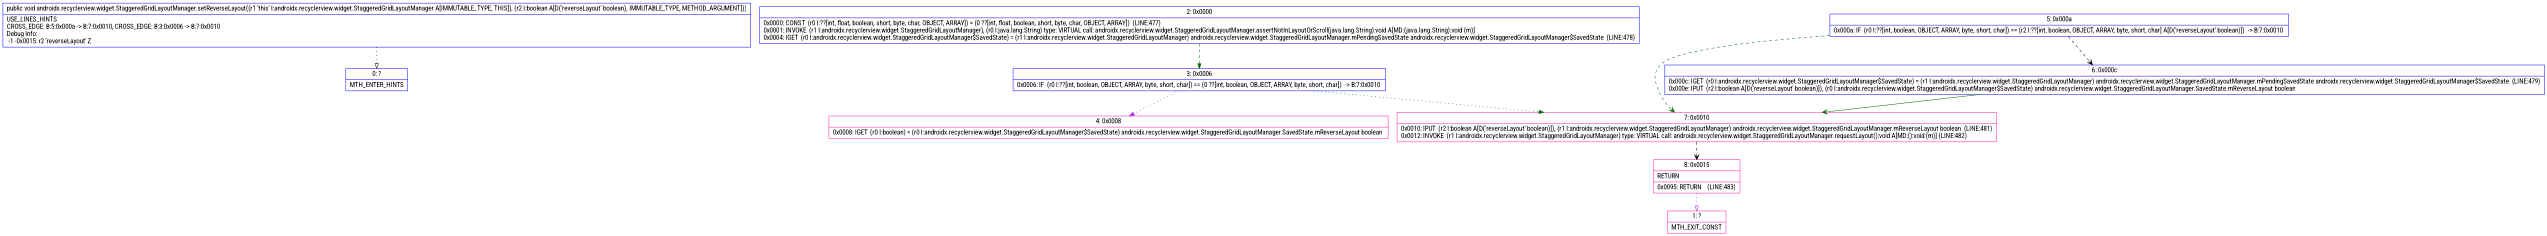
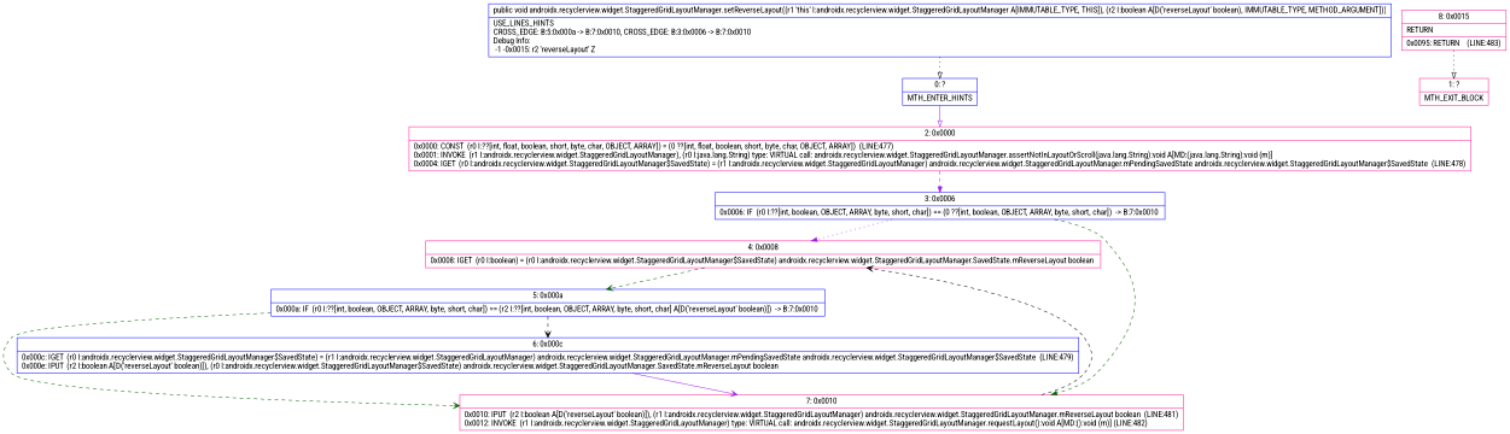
  digraph {
    fontname="Roboto Condensed"
    node [color=blue fontname="Roboto Condensed" shape=record]
    edge [arrowhead=vee color=darkgreen fontname="Roboto Condensed" style=dashed]
    n1 [label="{0\:\ ?|MTH_ENTER_HINTS\l}"]
-   n2 [label="{2\:\ 0x0000|0x0000: CONST  (r0 I:??[int, float, boolean, short, byte, char, OBJECT, ARRAY]) = (0 ??[int, float, boolean, short, byte, char, OBJECT, ARRAY])  (LINE:477)\l0x0001: INVOKE  (r1 I:androidx.recyclerview.widget.StaggeredGridLayoutManager), (r0 I:java.lang.String) type: VIRTUAL call: androidx.recyclerview.widget.StaggeredGridLayoutManager.assertNotInLayoutOrScroll(java.lang.String):void A[MD:(java.lang.String):void (m)]\l0x0004: IGET  (r0 I:androidx.recyclerview.widget.StaggeredGridLayoutManager$SavedState) = (r1 I:androidx.recyclerview.widget.StaggeredGridLayoutManager) androidx.recyclerview.widget.StaggeredGridLayoutManager.mPendingSavedState androidx.recyclerview.widget.StaggeredGridLayoutManager$SavedState  (LINE:478)\l}"]
+   n2 [color=deeppink label="{2\:\ 0x0000|0x0000: CONST  (r0 I:??[int, float, boolean, short, byte, char, OBJECT, ARRAY]) = (0 ??[int, float, boolean, short, byte, char, OBJECT, ARRAY])  (LINE:477)\l0x0001: INVOKE  (r1 I:androidx.recyclerview.widget.StaggeredGridLayoutManager), (r0 I:java.lang.String) type: VIRTUAL call: androidx.recyclerview.widget.StaggeredGridLayoutManager.assertNotInLayoutOrScroll(java.lang.String):void A[MD:(java.lang.String):void (m)]\l0x0004: IGET  (r0 I:androidx.recyclerview.widget.StaggeredGridLayoutManager$SavedState) = (r1 I:androidx.recyclerview.widget.StaggeredGridLayoutManager) androidx.recyclerview.widget.StaggeredGridLayoutManager.mPendingSavedState androidx.recyclerview.widget.StaggeredGridLayoutManager$SavedState  (LINE:478)\l}"]
    n3 [label="{3\:\ 0x0006|0x0006: IF  (r0 I:??[int, boolean, OBJECT, ARRAY, byte, short, char]) == (0 ??[int, boolean, OBJECT, ARRAY, byte, short, char])  \-\> B:7:0x0010 \l}"]
    n4 [color=deeppink label="{4\:\ 0x0008|0x0008: IGET  (r0 I:boolean) = (r0 I:androidx.recyclerview.widget.StaggeredGridLayoutManager$SavedState) androidx.recyclerview.widget.StaggeredGridLayoutManager.SavedState.mReverseLayout boolean \l}"]
    n5 [color=deeppink label="{7\:\ 0x0010|0x0010: IPUT  (r2 I:boolean A[D('reverseLayout' boolean)]), (r1 I:androidx.recyclerview.widget.StaggeredGridLayoutManager) androidx.recyclerview.widget.StaggeredGridLayoutManager.mReverseLayout boolean  (LINE:481)\l0x0012: INVOKE  (r1 I:androidx.recyclerview.widget.StaggeredGridLayoutManager) type: VIRTUAL call: androidx.recyclerview.widget.StaggeredGridLayoutManager.requestLayout():void A[MD:():void (m)] (LINE:482)\l}"]
    n6 [label="{5\:\ 0x000a|0x000a: IF  (r0 I:??[int, boolean, OBJECT, ARRAY, byte, short, char]) == (r2 I:??[int, boolean, OBJECT, ARRAY, byte, short, char] A[D('reverseLayout' boolean)])  \-\> B:7:0x0010 \l}"]
    n7 [color=deeppink label="{8\:\ 0x0015|RETURN\l|0x0095: RETURN    (LINE:483)\l}"]
    n8 [label="{6\:\ 0x000c|0x000c: IGET  (r0 I:androidx.recyclerview.widget.StaggeredGridLayoutManager$SavedState) = (r1 I:androidx.recyclerview.widget.StaggeredGridLayoutManager) androidx.recyclerview.widget.StaggeredGridLayoutManager.mPendingSavedState androidx.recyclerview.widget.StaggeredGridLayoutManager$SavedState  (LINE:479)\l0x000e: IPUT  (r2 I:boolean A[D('reverseLayout' boolean)]), (r0 I:androidx.recyclerview.widget.StaggeredGridLayoutManager$SavedState) androidx.recyclerview.widget.StaggeredGridLayoutManager.SavedState.mReverseLayout boolean \l}"]
-   n9 [color=deeppink label="{1\:\ ?|MTH_EXIT_CONST\l}"]
+   n9 [color=deeppink label="{1\:\ ?|MTH_EXIT_BLOCK\l}"]
    n10 [label="{public void androidx.recyclerview.widget.StaggeredGridLayoutManager.setReverseLayout((r1 'this' I:androidx.recyclerview.widget.StaggeredGridLayoutManager A[IMMUTABLE_TYPE, THIS]), (r2 I:boolean A[D('reverseLayout' boolean), IMMUTABLE_TYPE, METHOD_ARGUMENT]))  | USE_LINES_HINTS\lCROSS_EDGE: B:5:0x000a \-\> B:7:0x0010, CROSS_EDGE: B:3:0x0006 \-\> B:7:0x0010\lDebug Info:\l  \-1 \-0x0015: r2 'reverseLayout' Z\l}"]
-   n2 -> n3 [arrowhead=normal]
+   n1 -> n2 [arrowhead=onormal color=purple style=solid]
+   n2 -> n3 [arrowhead=normal color=purple]
    n3 -> n4 [arrowhead=normal color=purple style=dotted]
-   n3 -> n5 [arrowhead=normal style=dotted]
-   n5 -> n7 [color=black]
+   n3 -> n5 [arrowhead=normal]
+   n4 -> n6
+   n5 -> n4 [color=black]
    n6 -> n5
    n6 -> n8 [color=black]
-   n7 -> n9 [arrowhead=onormal color=purple style=dotted]
-   n8 -> n5 [style=solid]
+   n7 -> n9 [arrowhead=onormal color=black style=dotted]
+   n8 -> n5 [color=purple style=solid]
    n10 -> n1 [arrowhead=onormal color=black style=dotted]
  }
